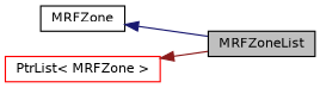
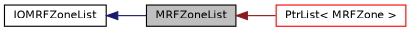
  digraph {
    rankdir=LR
    node [color=black fontname=Helvetica fontsize=10 shape=record]
    edge [dir=back fontname=Helvetica fontsize=10 labelfontname=Helvetica labelfontsize=10 style=solid]
    n1 [fillcolor=grey75 fontcolor=black height=0.2 label=MRFZoneList style=filled width=0.4]
-   n2 [height=0.2 label=MRFZone width=0.4]
+   n2 [height=0.2 label=IOMRFZoneList width=0.4]
    n3 [color=red height=0.2 label="PtrList\< MRFZone \>" width=0.4]
    n2 -> n1 [color=midnightblue]
-   n3 -> n1 [color=firebrick4]
+   n1 -> n3 [color=firebrick4]
  }
